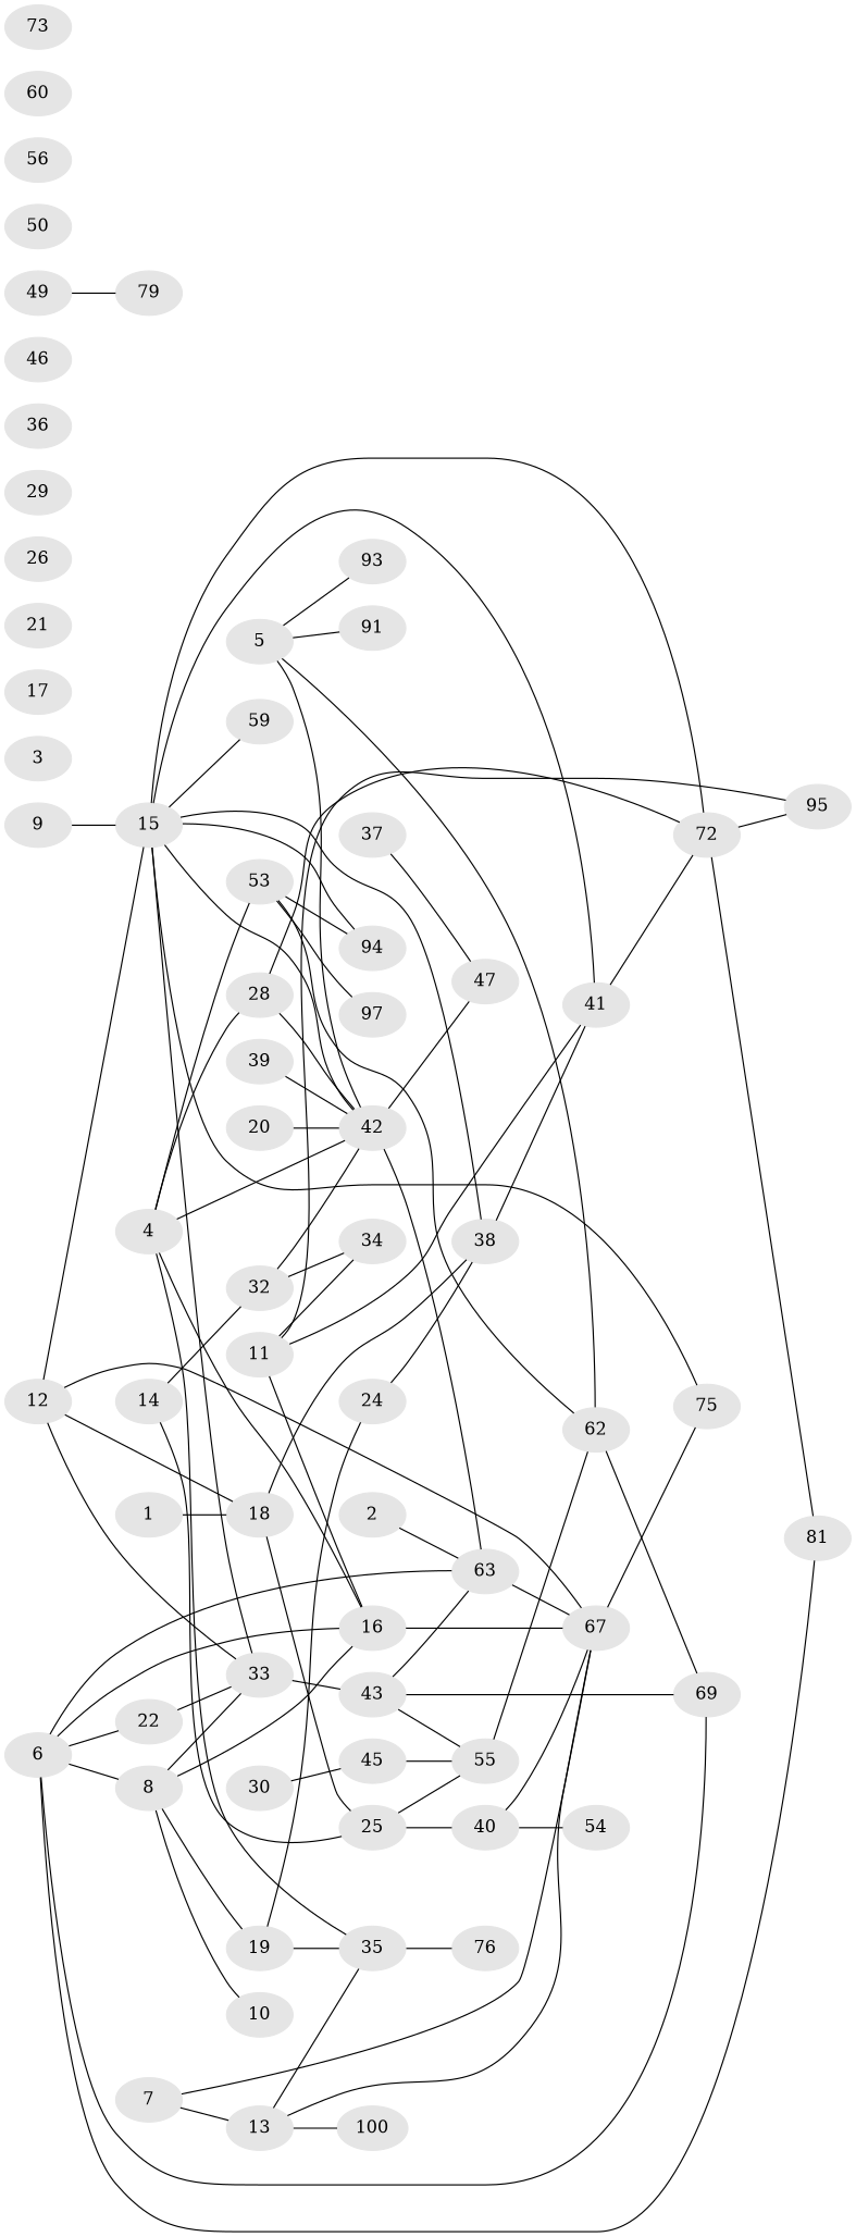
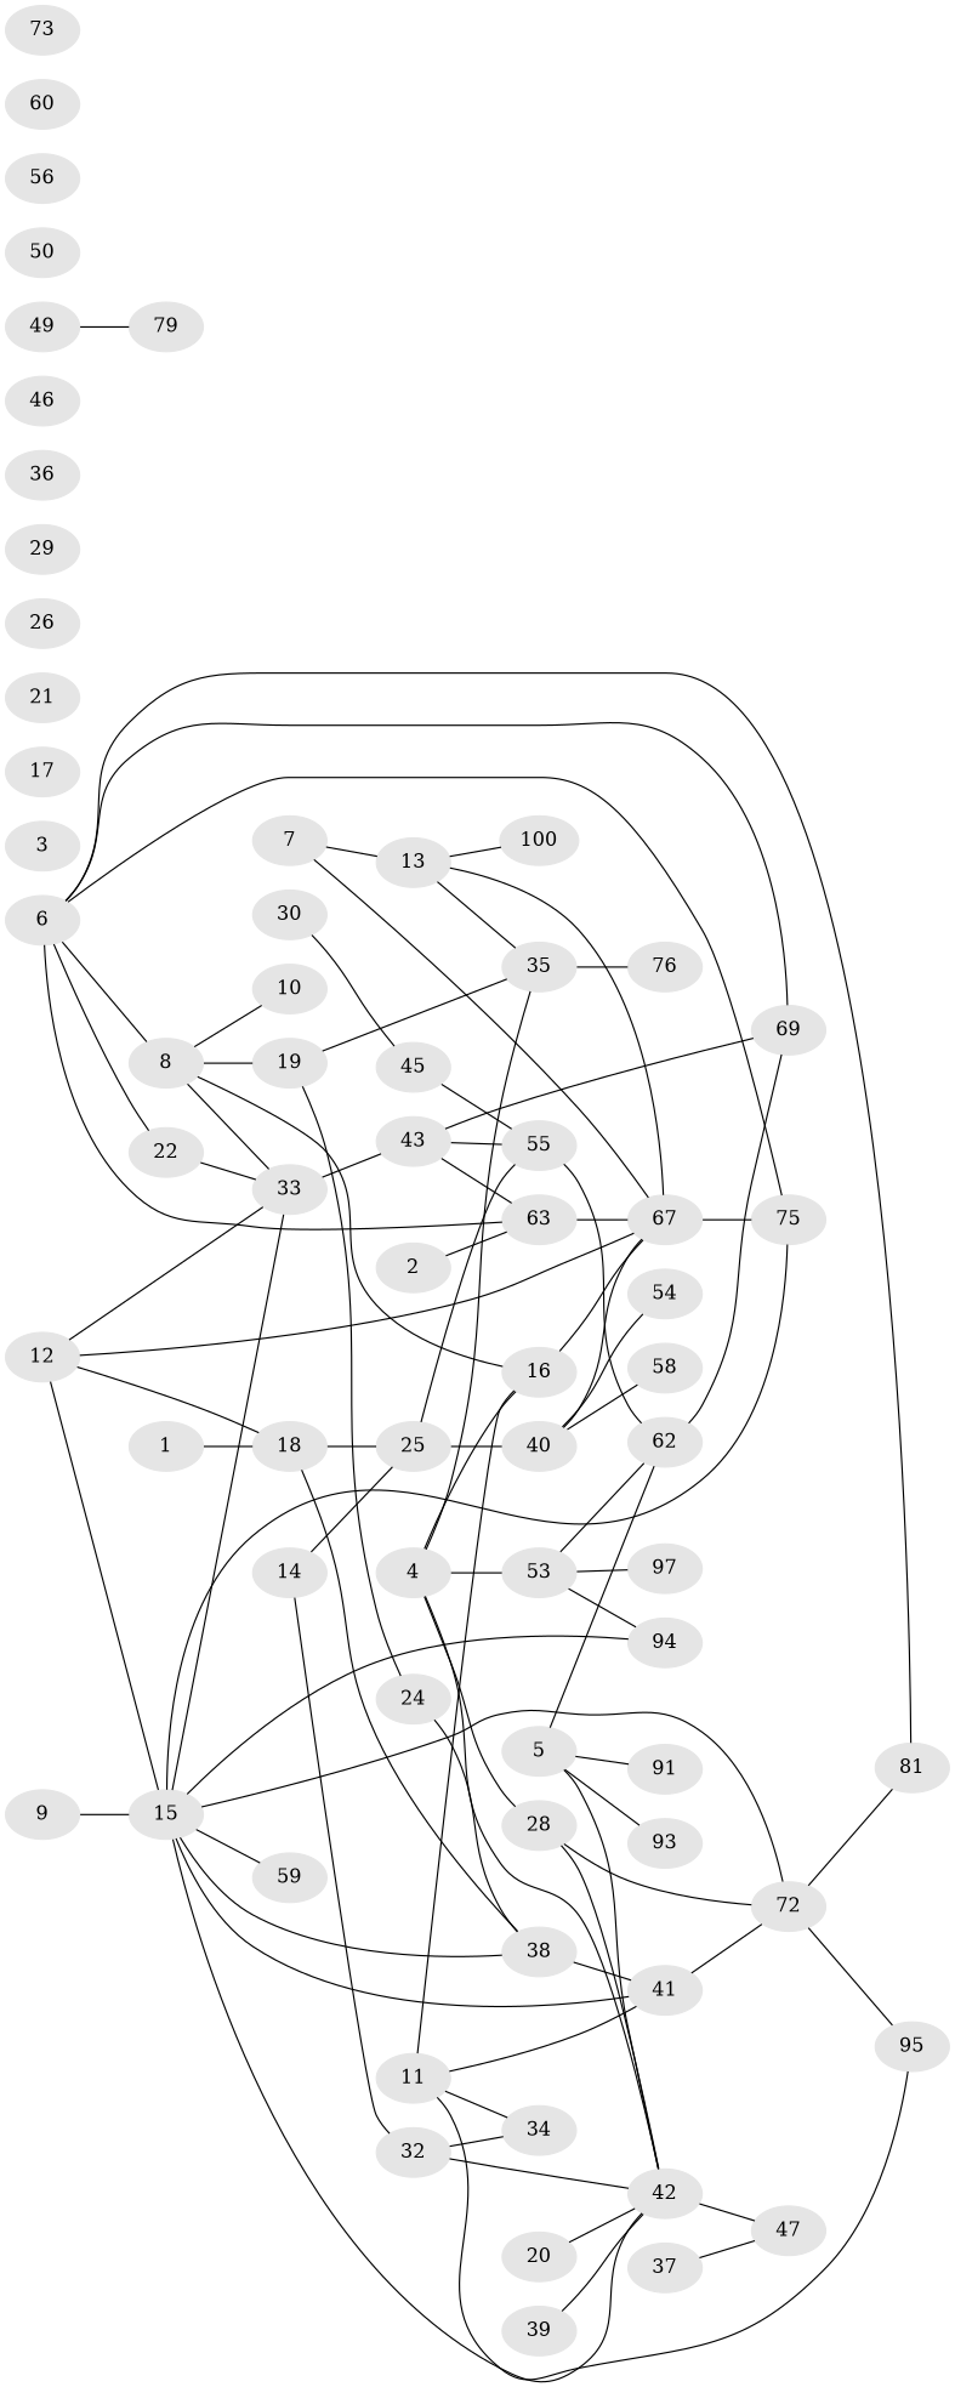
  graph {
    rankdir=LR
    node [color=gray90 style=filled]
    18 [super="+27"]
    25
    38 [super="+98"]
    1
    63 [super="+71"]
    67 [super="+84"]
    2
    3
    4 [super="+44"]
    16 [super="+23"]
    28 [super="+68"]
    35
    42 [super="+87"]
    53 [super="+77"]
    72 [super="+86"]
    76
    47 [super="+83"]
    62
    94 [super="+99"]
    97
    5 [super="+65"]
    91
    93
    69 [super="+85"]
    6 [super="+52"]
    8 [super="+70"]
    22 [super="+88"]
    75 [super="+90"]
    81
    10
    19 [super="+61"]
    33 [super="+57"]
    7 [super="+96"]
    13 [super="+82"]
    100
    24
    43
    15 [super="+92"]
    41 [super="+66"]
    59
    9
    11 [super="+31"]
    34
    95
    12 [super="+78"]
    14 [super="+48"]
    32
    40 [super="+51"]
    55 [super="+74"]
    17
    20 [super="+64"]
    21
+   58
    54 [super="+89"]
    26
    29
    45 [super="+80"]
    30
    36
    37
    39
    46
    49
    79
    50
    56
    60
    73
    18 -- 25
    18 -- 38
    25 -- 40
    25 -- 55
    38 -- 41
    1 -- 18
    63 -- 67
    67 -- 75
    2 -- 63
    4 -- 16
    4 -- 28
    4 -- 35
    4 -- 42
    4 -- 53
    16 -- 67 [weight=2]
    28 -- 42
    28 -- 72
    35 -- 76
-   42 -- 63
    42 -- 47
    53 -- 62
    53 -- 94
    53 -- 97
    72 -- 81
    72 -- 95
    62 -- 69
    5 -- 42
    5 -- 62
    5 -- 91
    5 -- 93
    6 -- 63
    6 -- 69
    6 -- 8
    6 -- 22
-   6 -- 16
+   6 -- 75
    6 -- 81
    8 -- 16
    8 -- 10
    8 -- 19
    8 -- 33
    22 -- 33
    19 -- 35
    19 -- 24
    33 -- 43
    7 -- 67
    7 -- 13
    13 -- 67
    13 -- 35
    13 -- 100
    24 -- 38
    43 -- 63
    43 -- 69
    43 -- 55
    15 -- 38
    15 -- 42
    15 -- 72
    15 -- 94
    15 -- 75
    15 -- 33
    15 -- 41
    15 -- 59
    41 -- 72
    9 -- 15
    11 -- 16
    11 -- 41
    11 -- 34
    11 -- 95
    12 -- 18
    12 -- 67
    12 -- 33
    12 -- 15
    14 -- 25
    14 -- 32
    32 -- 42
    32 -- 34
    40 -- 67
+   40 -- 58
    40 -- 54
    55 -- 62
    20 -- 42
    45 -- 55 [weight=2]
    30 -- 45
    37 -- 47
    39 -- 42
    49 -- 79
  }
